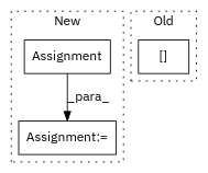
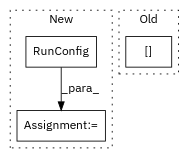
  digraph {
    fontname="IBM Plex Sans"
    node [shape=box fontname="IBM Plex Sans"]
-   n1 [a=32 l="10,1" label=Assignment s="14174,14190"]
+   n1 [a=32 l="10,1" label=RunConfig s="14174,14190"]
    n2 [a=7 l=1 label="Assignment:=" s=14154]
    n3 [a=2 l="2,1" label="[]" s="14777,14788"]
    subgraph cluster_1 {
      label=New
      style=dotted
      n1
      n2
    }
    subgraph cluster_2 {
      label=Old
      style=dotted
      n3
    }
    n1 -> n2 [label=_para_ fontname="IBM Plex Sans"]
  }
